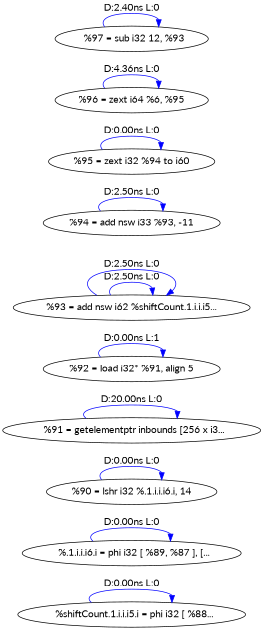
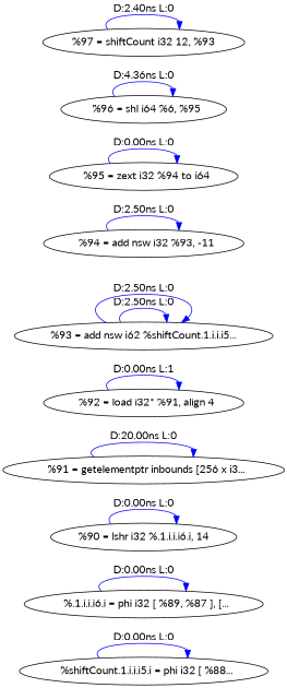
  digraph {
    fontname=Lato
    rankdir=LR
    node [fontname=Lato]
    edge [color=blue fontname=Lato]
    n1 [label="  %shiftCount.1.i.i.i5.i = phi i32 [ %88..."]
    n2 [label="  %.1.i.i.i6.i = phi i32 [ %89, %87 ], [..."]
    n3 [label="%90 = lshr i32 %.1.i.i.i6.i, 14"]
    n4 [label="  %91 = getelementptr inbounds [256 x i3..."]
-   n5 [label="%92 = load i32* %91, align 5"]
+   n5 [label="  %92 = load i32* %91, align 4"]
    n6 [label="%93 = add nsw i62 %shiftCount.1.i.i.i5..."]
-   n7 [label="%94 = add nsw i33 %93, -11"]
-   n8 [label="%95 = zext i32 %94 to i60"]
-   n9 [label="%96 = zext i64 %6, %95"]
-   n10 [label="  %97 = sub i32 12, %93"]
+   n7 [label="  %94 = add nsw i32 %93, -11"]
+   n8 [label="  %95 = zext i32 %94 to i64"]
+   n9 [label="  %96 = shl i64 %6, %95"]
+   n10 [label="%97 = shiftCount i32 12, %93"]
    n1 -> n1 [label="D:0.00ns L:0"]
    n2 -> n2 [label="D:0.00ns L:0"]
    n3 -> n3 [label="D:0.00ns L:0"]
    n4 -> n4 [label="D:20.00ns L:0"]
    n5 -> n5 [label="D:0.00ns L:1"]
    n6 -> n6 [label="D:2.50ns L:0"]
    n6 -> n6 [label="D:2.50ns L:0"]
    n7 -> n7 [label="D:2.50ns L:0"]
    n8 -> n8 [label="D:0.00ns L:0"]
    n9 -> n9 [label="D:4.36ns L:0"]
    n10 -> n10 [label="D:2.40ns L:0"]
  }
